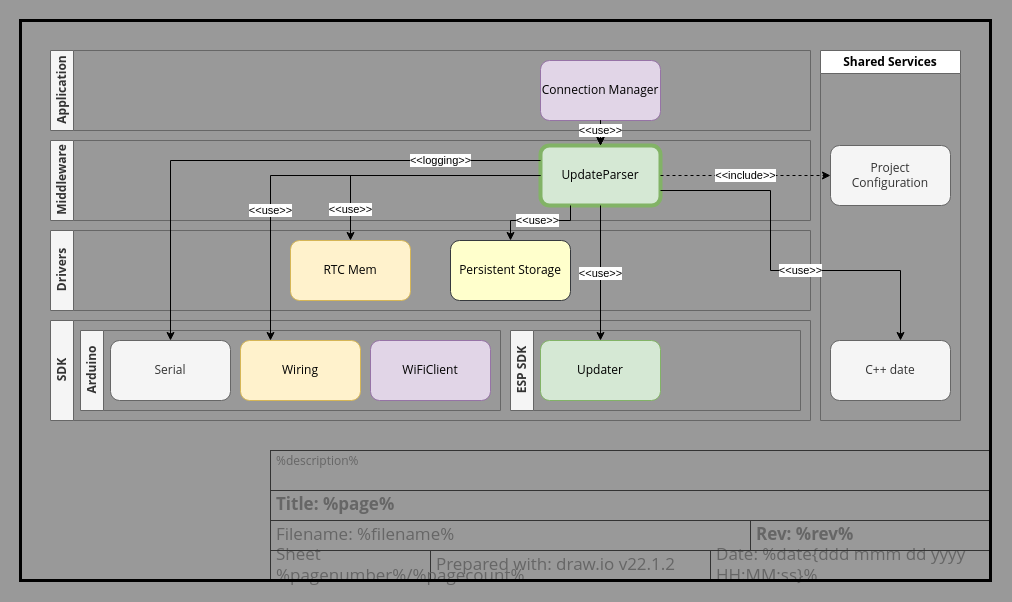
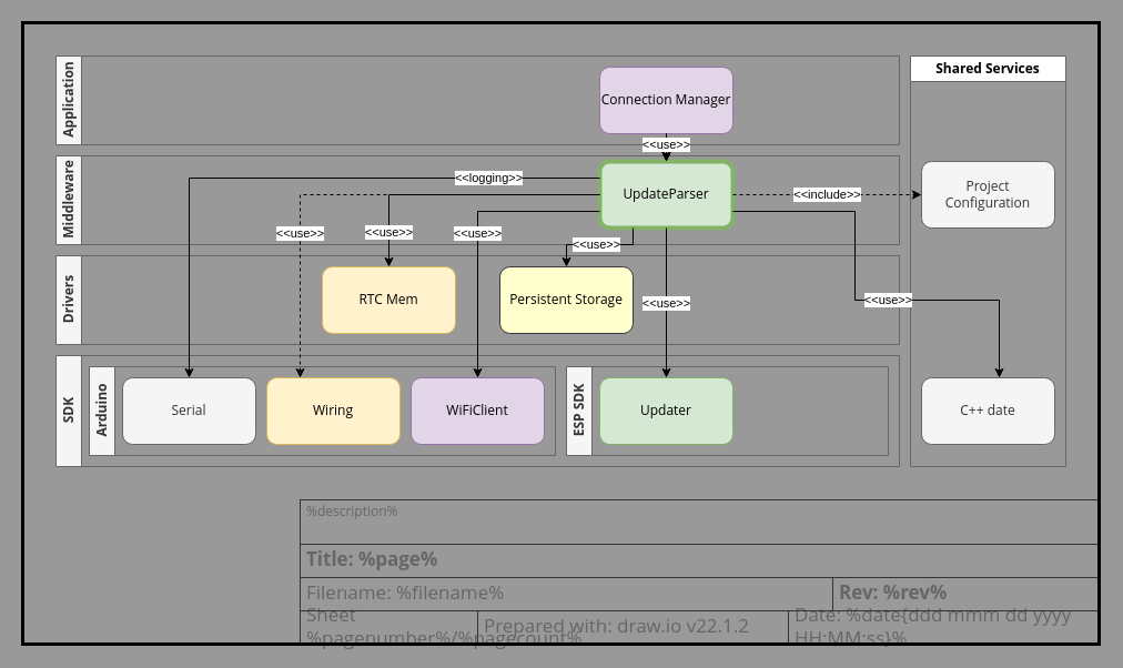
  <mxCell id="0" value="" />
  <mxCell id="1" value="Title Block" style="locked=1;" parent="0" />
  <mxCell id="2" value="Prepared with: draw.io v22.1.2" style="strokeWidth=1;shadow=0;dashed=0;align=center;html=1;shape=mxgraph.mockup.text.textBox;fontColor=#666666;align=left;fontSize=17;spacingLeft=4;spacingTop=-3;whiteSpace=wrap;strokeColor=#333333;mainText=;fillColor=none;fontFamily=Open Sans;movable=1;resizable=1;rotatable=1;deletable=1;editable=1;locked=0;connectable=1;" parent="1" vertex="1"><mxGeometry x="430" y="550" width="280" height="30" as="geometry" /></mxCell>
  <mxCell id="3" value="&lt;div align=&quot;left&quot;&gt;Sheet %pagenumber%/%pagecount%&lt;/div&gt;" style="strokeWidth=1;shadow=0;dashed=0;align=left;html=1;shape=mxgraph.mockup.text.textBox;fontColor=#666666;align=left;fontSize=17;spacingLeft=4;spacingTop=-3;whiteSpace=wrap;strokeColor=#333333;mainText=;fillColor=none;fontFamily=Open Sans;movable=1;resizable=1;rotatable=1;deletable=1;editable=1;locked=0;connectable=1;" parent="1" vertex="1"><mxGeometry x="270" y="550" width="160" height="30" as="geometry" /></mxCell>
  <mxCell id="4" value="Date: &lt;font style=&quot;font-size: 17px;&quot;&gt;%date{ddd mmm dd yyyy HH:MM:ss}%&lt;/font&gt;" style="strokeWidth=1;shadow=0;dashed=0;align=center;html=1;shape=mxgraph.mockup.text.textBox;fontColor=#666666;align=left;fontSize=17;spacingLeft=4;spacingTop=-3;whiteSpace=wrap;strokeColor=#333333;mainText=;fillColor=none;fontFamily=Open Sans;movable=1;resizable=1;rotatable=1;deletable=1;editable=1;locked=0;connectable=1;" parent="1" vertex="1"><mxGeometry x="710" y="550" width="280" height="30" as="geometry" /></mxCell>
  <mxCell id="5" value="&lt;b&gt;Title: %page%&lt;/b&gt;" style="strokeWidth=1;shadow=0;dashed=0;align=center;html=1;shape=mxgraph.mockup.text.textBox;fontColor=#666666;align=left;fontSize=17;spacingLeft=4;spacingTop=-3;whiteSpace=wrap;strokeColor=#333333;mainText=;fillColor=none;fontFamily=Open Sans;movable=1;resizable=1;rotatable=1;deletable=1;editable=1;locked=0;connectable=1;" parent="1" vertex="1"><mxGeometry x="270" y="490" width="720" height="30" as="geometry" /></mxCell>
  <mxCell id="6" value="Filename: %filename%" style="strokeWidth=1;shadow=0;dashed=0;align=center;html=1;shape=mxgraph.mockup.text.textBox;fontColor=#666666;align=left;fontSize=17;spacingLeft=4;spacingTop=-3;whiteSpace=wrap;strokeColor=#333333;mainText=;fillColor=none;fontFamily=Open Sans;movable=1;resizable=1;rotatable=1;deletable=1;editable=1;locked=0;connectable=1;" parent="1" vertex="1"><mxGeometry x="270" y="520" width="480" height="30" as="geometry" /></mxCell>
  <mxCell id="7" value="&lt;div align=&quot;left&quot;&gt;%description%&lt;/div&gt;" style="strokeWidth=1;shadow=0;dashed=0;html=1;shape=mxgraph.mockup.text.textBox;fontColor=#666666;align=left;verticalAlign=top;fontSize=12;spacingLeft=4;spacingTop=-3;whiteSpace=wrap;strokeColor=#333333;mainText=;fillColor=none;fontFamily=Open Sans;movable=1;resizable=1;rotatable=1;deletable=1;editable=1;locked=0;connectable=1;" parent="1" vertex="1"><mxGeometry x="270" y="450" width="720" height="40" as="geometry" /></mxCell>
  <mxCell id="8" value="&lt;b&gt;Rev: %rev%&lt;br&gt;&lt;/b&gt;" style="strokeWidth=1;shadow=0;dashed=0;align=center;html=1;shape=mxgraph.mockup.text.textBox;fontColor=#666666;align=left;fontSize=17;spacingLeft=4;spacingTop=-3;whiteSpace=wrap;strokeColor=#333333;mainText=;fillColor=none;fontFamily=Open Sans;movable=1;resizable=1;rotatable=1;deletable=1;editable=1;locked=0;connectable=1;" parent="1" vertex="1"><mxGeometry x="750" y="520" width="240" height="30" as="geometry" /></mxCell>
  <mxCell id="9" value="Drawing Frame" style="locked=1;" parent="0" />
  <mxCell id="10" value="" style="rounded=0;whiteSpace=wrap;html=1;fillColor=none;strokeWidth=3;movable=1;resizable=1;rotatable=1;deletable=1;editable=1;locked=0;connectable=1;" parent="9" vertex="1"><mxGeometry x="20" y="20" width="970" height="560" as="geometry" /></mxCell>
  <mxCell id="11" value="Document" parent="0" />
  <mxCell id="12" value="SDK" style="swimlane;horizontal=0;whiteSpace=wrap;html=1;fontFamily=Open Sans;fillColor=#f5f5f5;strokeColor=#666666;fontColor=#333333;" parent="11" vertex="1"><mxGeometry x="50" y="320" width="760" height="100" as="geometry"><mxRectangle x="-260" width="40" height="140" as="alternateBounds" /></mxGeometry></mxCell>
  <mxCell id="13" value="ESP SDK" style="swimlane;horizontal=0;whiteSpace=wrap;html=1;fontFamily=Open Sans;fillColor=#f5f5f5;strokeColor=#666666;fontColor=#333333;" parent="12" vertex="1"><mxGeometry x="460" y="10" width="290" height="80" as="geometry"><mxRectangle x="60" y="-60" width="40" height="140" as="alternateBounds" /></mxGeometry></mxCell>
  <mxCell id="14" value="Updater" style="rounded=1;whiteSpace=wrap;html=1;fontFamily=Open Sans;fillColor=#d5e8d4;strokeColor=#82b366;strokeWidth=1;" vertex="1" parent="13"><mxGeometry x="30" y="10" width="120" height="60" as="geometry" /></mxCell>
  <mxCell id="15" value="Arduino" style="swimlane;horizontal=0;whiteSpace=wrap;html=1;fillStyle=auto;fontFamily=Open Sans;fillColor=#f5f5f5;strokeColor=#666666;fontColor=#333333;" parent="12" vertex="1"><mxGeometry x="30" y="10" width="420" height="80" as="geometry"><mxRectangle x="60" y="-60" width="40" height="140" as="alternateBounds" /></mxGeometry></mxCell>
  <mxCell id="16" value="WiFiClient" style="rounded=1;whiteSpace=wrap;html=1;fontFamily=Open Sans;fillColor=#e1d5e7;strokeColor=#9673a6;" parent="15" vertex="1"><mxGeometry x="290" y="10" width="120" height="60" as="geometry" /></mxCell>
  <mxCell id="17" value="Serial" style="rounded=1;whiteSpace=wrap;html=1;fontFamily=Open Sans;fillColor=#f5f5f5;strokeColor=#666666;fontColor=#333333;" parent="15" vertex="1"><mxGeometry x="30" y="10" width="120" height="60" as="geometry" /></mxCell>
  <mxCell id="18" value="Wiring" style="rounded=1;whiteSpace=wrap;html=1;fontFamily=Open Sans;fillColor=#fff2cc;strokeColor=#d6b656;" vertex="1" parent="15"><mxGeometry x="160" y="10" width="120" height="60" as="geometry" /></mxCell>
  <mxCell id="19" value="Drivers" style="swimlane;horizontal=0;whiteSpace=wrap;html=1;fontFamily=Open Sans;fillColor=#f5f5f5;fontColor=#333333;strokeColor=#666666;" parent="11" vertex="1"><mxGeometry x="50" y="230" width="760" height="80" as="geometry" /></mxCell>
  <mxCell id="20" value="Persistent Storage" style="rounded=1;whiteSpace=wrap;html=1;fontFamily=Open Sans;fillColor=#FFFFCC;strokeColor=#36393d;" parent="19" vertex="1"><mxGeometry x="400" y="10" width="120" height="60" as="geometry" /></mxCell>
  <mxCell id="21" value="RTC Mem" style="rounded=1;whiteSpace=wrap;html=1;fontFamily=Open Sans;fillColor=#fff2cc;strokeColor=#d6b656;" vertex="1" parent="19"><mxGeometry x="240" y="10" width="120" height="60" as="geometry" /></mxCell>
  <mxCell id="22" value="Middleware" style="swimlane;horizontal=0;whiteSpace=wrap;html=1;fontFamily=Open Sans;fillColor=#f5f5f5;fontColor=#333333;strokeColor=#666666;" parent="11" vertex="1"><mxGeometry x="50" y="140" width="760" height="80" as="geometry" /></mxCell>
  <mxCell id="23" value="UpdateParser" style="rounded=1;whiteSpace=wrap;html=1;fontFamily=Open Sans;fillColor=#d5e8d4;strokeColor=#82b366;strokeWidth=4;" parent="22" vertex="1"><mxGeometry x="490" y="5" width="120" height="60" as="geometry" /></mxCell>
  <mxCell id="24" value="Application" style="swimlane;horizontal=0;whiteSpace=wrap;html=1;fontFamily=Open Sans;fillColor=#f5f5f5;fontColor=#333333;strokeColor=#666666;" parent="11" vertex="1"><mxGeometry x="50" y="50" width="760" height="80" as="geometry"><mxRectangle x="-290" y="-340" width="40" height="100" as="alternateBounds" /></mxGeometry></mxCell>
  <mxCell id="25" value="Connection Manager" style="rounded=1;whiteSpace=wrap;html=1;fontFamily=Open Sans;fillColor=#e1d5e7;strokeColor=#9673a6;strokeWidth=1;" parent="24" vertex="1"><mxGeometry x="490" y="10" width="120" height="60" as="geometry" /></mxCell>
  <mxCell id="26" value="&amp;lt;&amp;lt;use&amp;gt;&amp;gt;" style="edgeStyle=orthogonalEdgeStyle;rounded=0;orthogonalLoop=1;jettySize=auto;html=1;exitX=0.25;exitY=1;exitDx=0;exitDy=0;entryX=0.5;entryY=0;entryDx=0;entryDy=0;" parent="11" source="23" target="20" edge="1"><mxGeometry relative="1" as="geometry"><mxPoint x="820" y="135" as="sourcePoint" /><mxPoint x="890" y="240" as="targetPoint" /><Array as="points"><mxPoint x="570" y="220" /><mxPoint x="510" y="220" /></Array></mxGeometry></mxCell>
  <mxCell id="27" value="Shared Services" style="swimlane;whiteSpace=wrap;html=1;fontFamily=Open Sans;strokeColor=#666666;" parent="11" vertex="1"><mxGeometry x="820" y="50" width="140" height="370" as="geometry" /></mxCell>
  <mxCell id="28" value="Project Configuration" style="rounded=1;whiteSpace=wrap;html=1;fontFamily=Open Sans;fillColor=#f5f5f5;strokeColor=#666666;fontColor=#333333;" parent="27" vertex="1"><mxGeometry x="10" y="95" width="120" height="60" as="geometry" /></mxCell>
  <mxCell id="29" value="C++ date" style="rounded=1;whiteSpace=wrap;html=1;fontFamily=Open Sans;fillColor=#f5f5f5;strokeColor=#666666;fontColor=#333333;" parent="27" vertex="1"><mxGeometry x="10" y="290" width="120" height="60" as="geometry" /></mxCell>
  <mxCell id="30" value="&amp;lt;&amp;lt;include&amp;gt;&amp;gt;" style="edgeStyle=orthogonalEdgeStyle;rounded=0;orthogonalLoop=1;jettySize=auto;html=1;dashed=1;" parent="11" source="23" target="28" edge="1"><mxGeometry relative="1" as="geometry" /></mxCell>
  <mxCell id="31" value="&amp;lt;&amp;lt;logging&amp;gt;&amp;gt;" style="edgeStyle=orthogonalEdgeStyle;rounded=0;orthogonalLoop=1;jettySize=auto;html=1;exitX=0;exitY=0.25;exitDx=0;exitDy=0;" parent="11" source="23" target="17" edge="1"><mxGeometry x="-0.636" relative="1" as="geometry"><mxPoint as="offset" /></mxGeometry></mxCell>
  <mxCell id="32" value="&amp;lt;&amp;lt;use&amp;gt;&amp;gt;" style="edgeStyle=orthogonalEdgeStyle;rounded=0;orthogonalLoop=1;jettySize=auto;html=1;exitX=0.5;exitY=1;exitDx=0;exitDy=0;" edge="1" parent="11" source="23" target="14"><mxGeometry relative="1" as="geometry" /></mxCell>
+ <mxCell id="33" value="&amp;lt;&amp;lt;use&amp;gt;&amp;gt;" style="edgeStyle=orthogonalEdgeStyle;rounded=0;orthogonalLoop=1;jettySize=auto;html=1;exitX=0;exitY=0.75;exitDx=0;exitDy=0;" edge="1" parent="11" source="23" target="16"><mxGeometry relative="1" as="geometry" /></mxCell>
  <mxCell id="34" value="&amp;lt;&amp;lt;use&amp;gt;&amp;gt;" style="edgeStyle=orthogonalEdgeStyle;rounded=0;orthogonalLoop=1;jettySize=auto;html=1;exitX=1;exitY=0.75;exitDx=0;exitDy=0;" edge="1" parent="11" source="23" target="29"><mxGeometry x="0.128" relative="1" as="geometry"><Array as="points"><mxPoint x="770" y="190" /><mxPoint x="770" y="270" /><mxPoint x="900" y="270" /></Array><mxPoint as="offset" /></mxGeometry></mxCell>
  <mxCell id="35" value="&amp;lt;&amp;lt;use&amp;gt;&amp;gt;" style="edgeStyle=orthogonalEdgeStyle;rounded=0;orthogonalLoop=1;jettySize=auto;html=1;exitX=0;exitY=0.5;exitDx=0;exitDy=0;" edge="1" parent="11" source="23" target="21"><mxGeometry x="0.755" relative="1" as="geometry"><mxPoint as="offset" /></mxGeometry></mxCell>
- <mxCell id="36" value="&amp;lt;&amp;lt;use&amp;gt;&amp;gt;" style="edgeStyle=orthogonalEdgeStyle;rounded=0;orthogonalLoop=1;jettySize=auto;html=1;exitX=0;exitY=0.5;exitDx=0;exitDy=0;entryX=0.25;entryY=0;entryDx=0;entryDy=0;" edge="1" parent="11" source="23" target="18"><mxGeometry x="0.402" relative="1" as="geometry"><mxPoint x="300" y="340" as="targetPoint" /><mxPoint as="offset" /></mxGeometry></mxCell>
+ <mxCell id="36" value="&amp;lt;&amp;lt;use&amp;gt;&amp;gt;" style="edgeStyle=orthogonalEdgeStyle;rounded=0;orthogonalLoop=1;jettySize=auto;html=1;exitX=0;exitY=0.5;exitDx=0;exitDy=0;entryX=0.25;entryY=0;entryDx=0;entryDy=0;dashed=1;" edge="1" parent="11" source="23" target="18"><mxGeometry x="0.402" relative="1" as="geometry"><mxPoint x="300" y="340" as="targetPoint" /><mxPoint as="offset" /></mxGeometry></mxCell>
  <mxCell id="37" value="" style="edgeStyle=orthogonalEdgeStyle;rounded=0;orthogonalLoop=1;jettySize=auto;html=1;" edge="1" parent="11" source="25" target="23"><mxGeometry relative="1" as="geometry" /></mxCell>
  <mxCell id="38" value="" style="edgeStyle=orthogonalEdgeStyle;rounded=0;orthogonalLoop=1;jettySize=auto;html=1;" edge="1" parent="11" source="25" target="23"><mxGeometry relative="1" as="geometry" /></mxCell>
  <mxCell id="39" value="&amp;lt;&amp;lt;use&amp;gt;&amp;gt;" style="edgeStyle=orthogonalEdgeStyle;rounded=0;orthogonalLoop=1;jettySize=auto;html=1;" parent="11" source="25" target="23" edge="1"><mxGeometry x="0.455" relative="1" as="geometry"><mxPoint as="offset" /></mxGeometry></mxCell>
